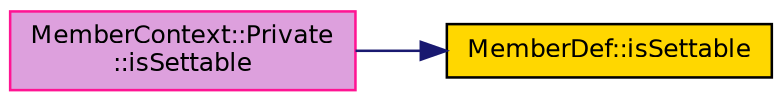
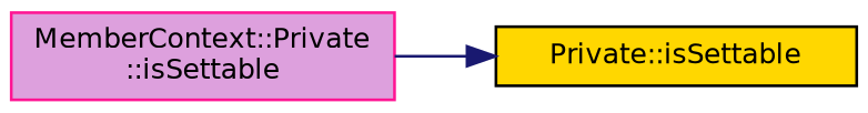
  digraph {
    rankdir=LR
    node [fontname=Helvetica fontsize=10 shape=record style=filled]
    n1 [color=deeppink fillcolor=plum fontcolor=black height=0.2 label="MemberContext::Private\l::isSettable" width=0.4]
-   n2 [color=black fillcolor=gold height=0.2 label="MemberDef::isSettable" width=0.4]
+   n2 [color=black fillcolor=gold height=0.2 label="Private::isSettable" width=0.4]
    n1 -> n2 [color=midnightblue fontname=Helvetica fontsize=10 labelfontname=Helvetica labelfontsize=10 style=solid arrowhead=normal]
  }
